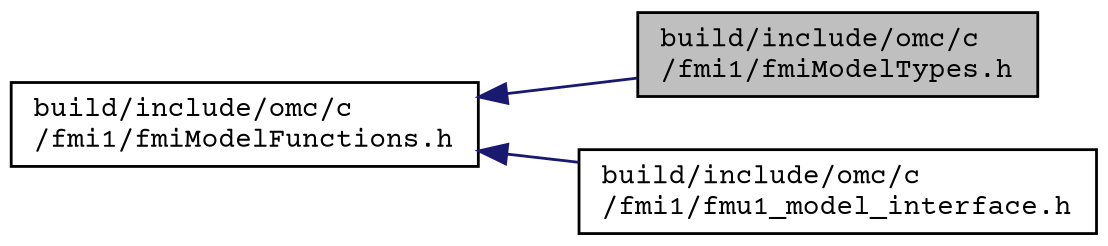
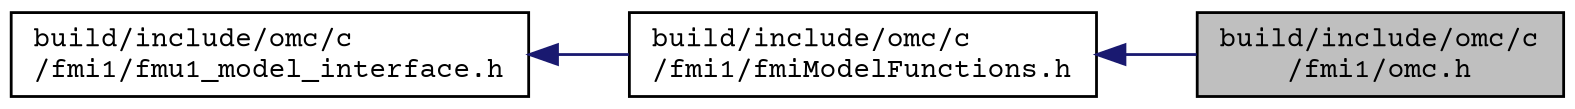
  digraph {
    fontname="Courier Prime"
    rankdir=LR
    node [color=black fillcolor=white fontname="Courier Prime" fontsize=10 shape=record style=filled]
    edge [color=midnightblue dir=back fontname="Courier Prime" fontsize=10 labelfontname=Helvetica labelfontsize=10 style=solid]
-   n1 [fillcolor=grey75 fontcolor=black height=0.2 label="build/include/omc/c\l/fmi1/fmiModelTypes.h" width=0.4]
+   n1 [fillcolor=grey75 fontcolor=black height=0.2 label="build/include/omc/c\l/fmi1/omc.h" width=0.4]
    n2 [height=0.2 label="build/include/omc/c\l/fmi1/fmiModelFunctions.h" width=0.4]
    n3 [height=0.2 label="build/include/omc/c\l/fmi1/fmu1_model_interface.h" width=0.4]
    n2 -> n1
-   n2 -> n3
+   n3 -> n2
  }
